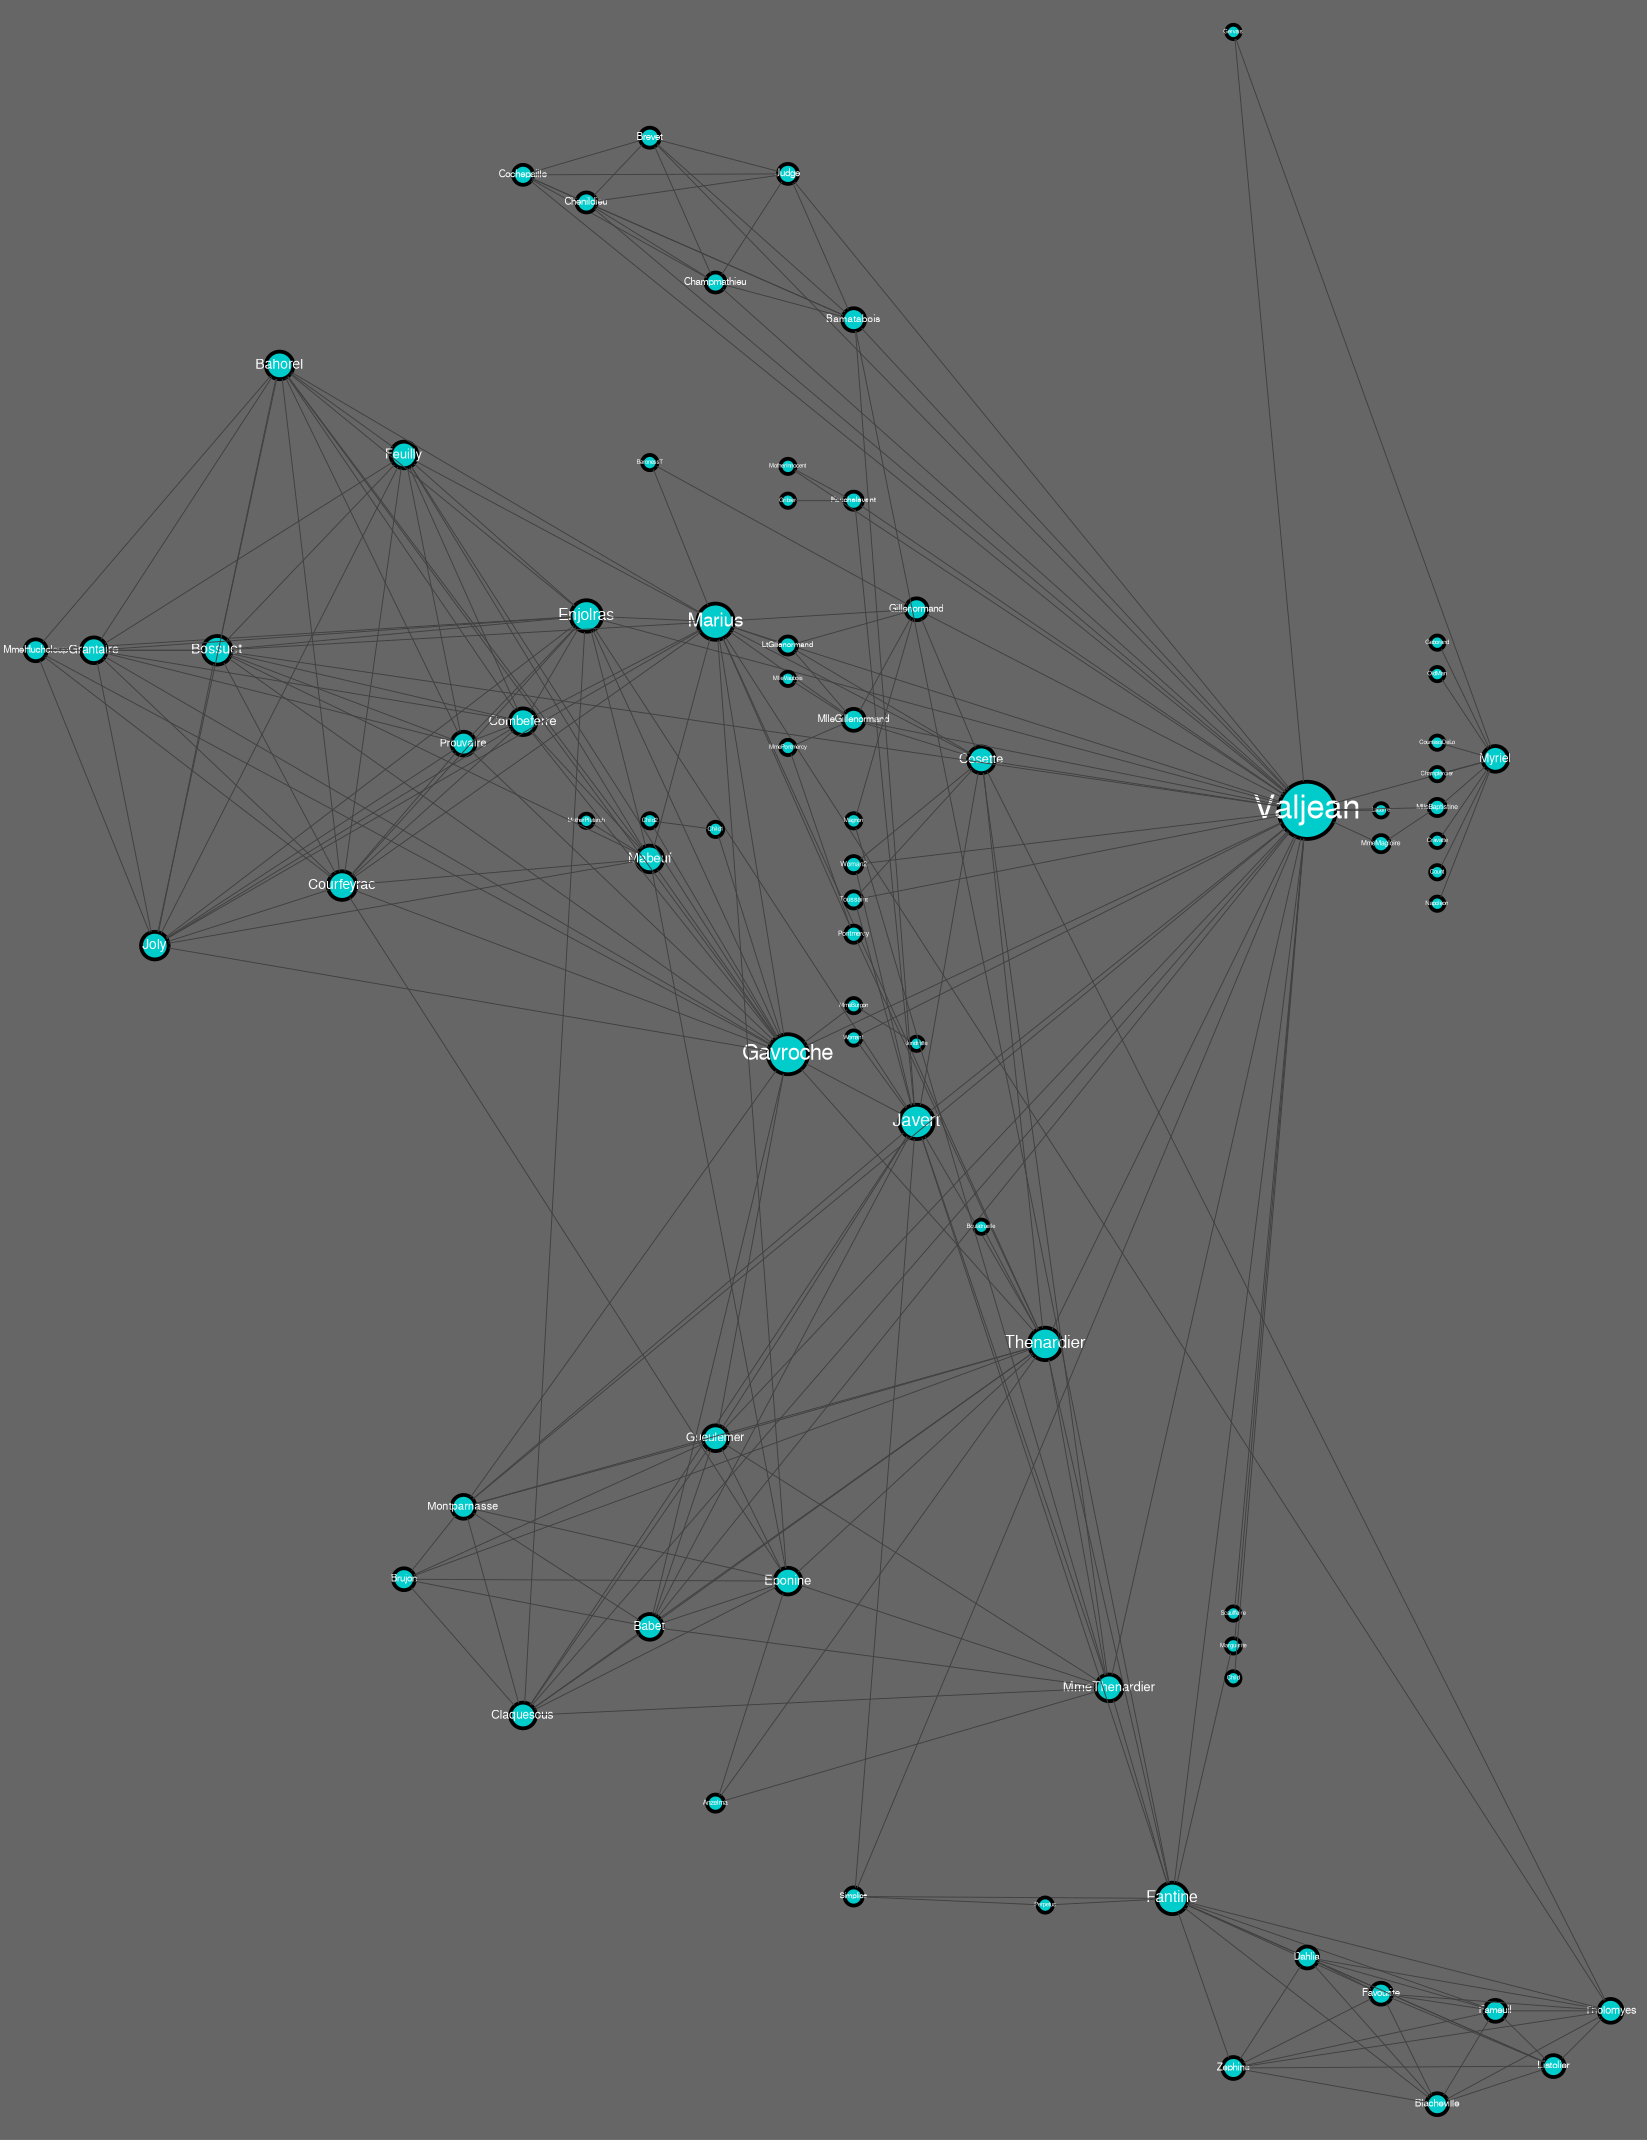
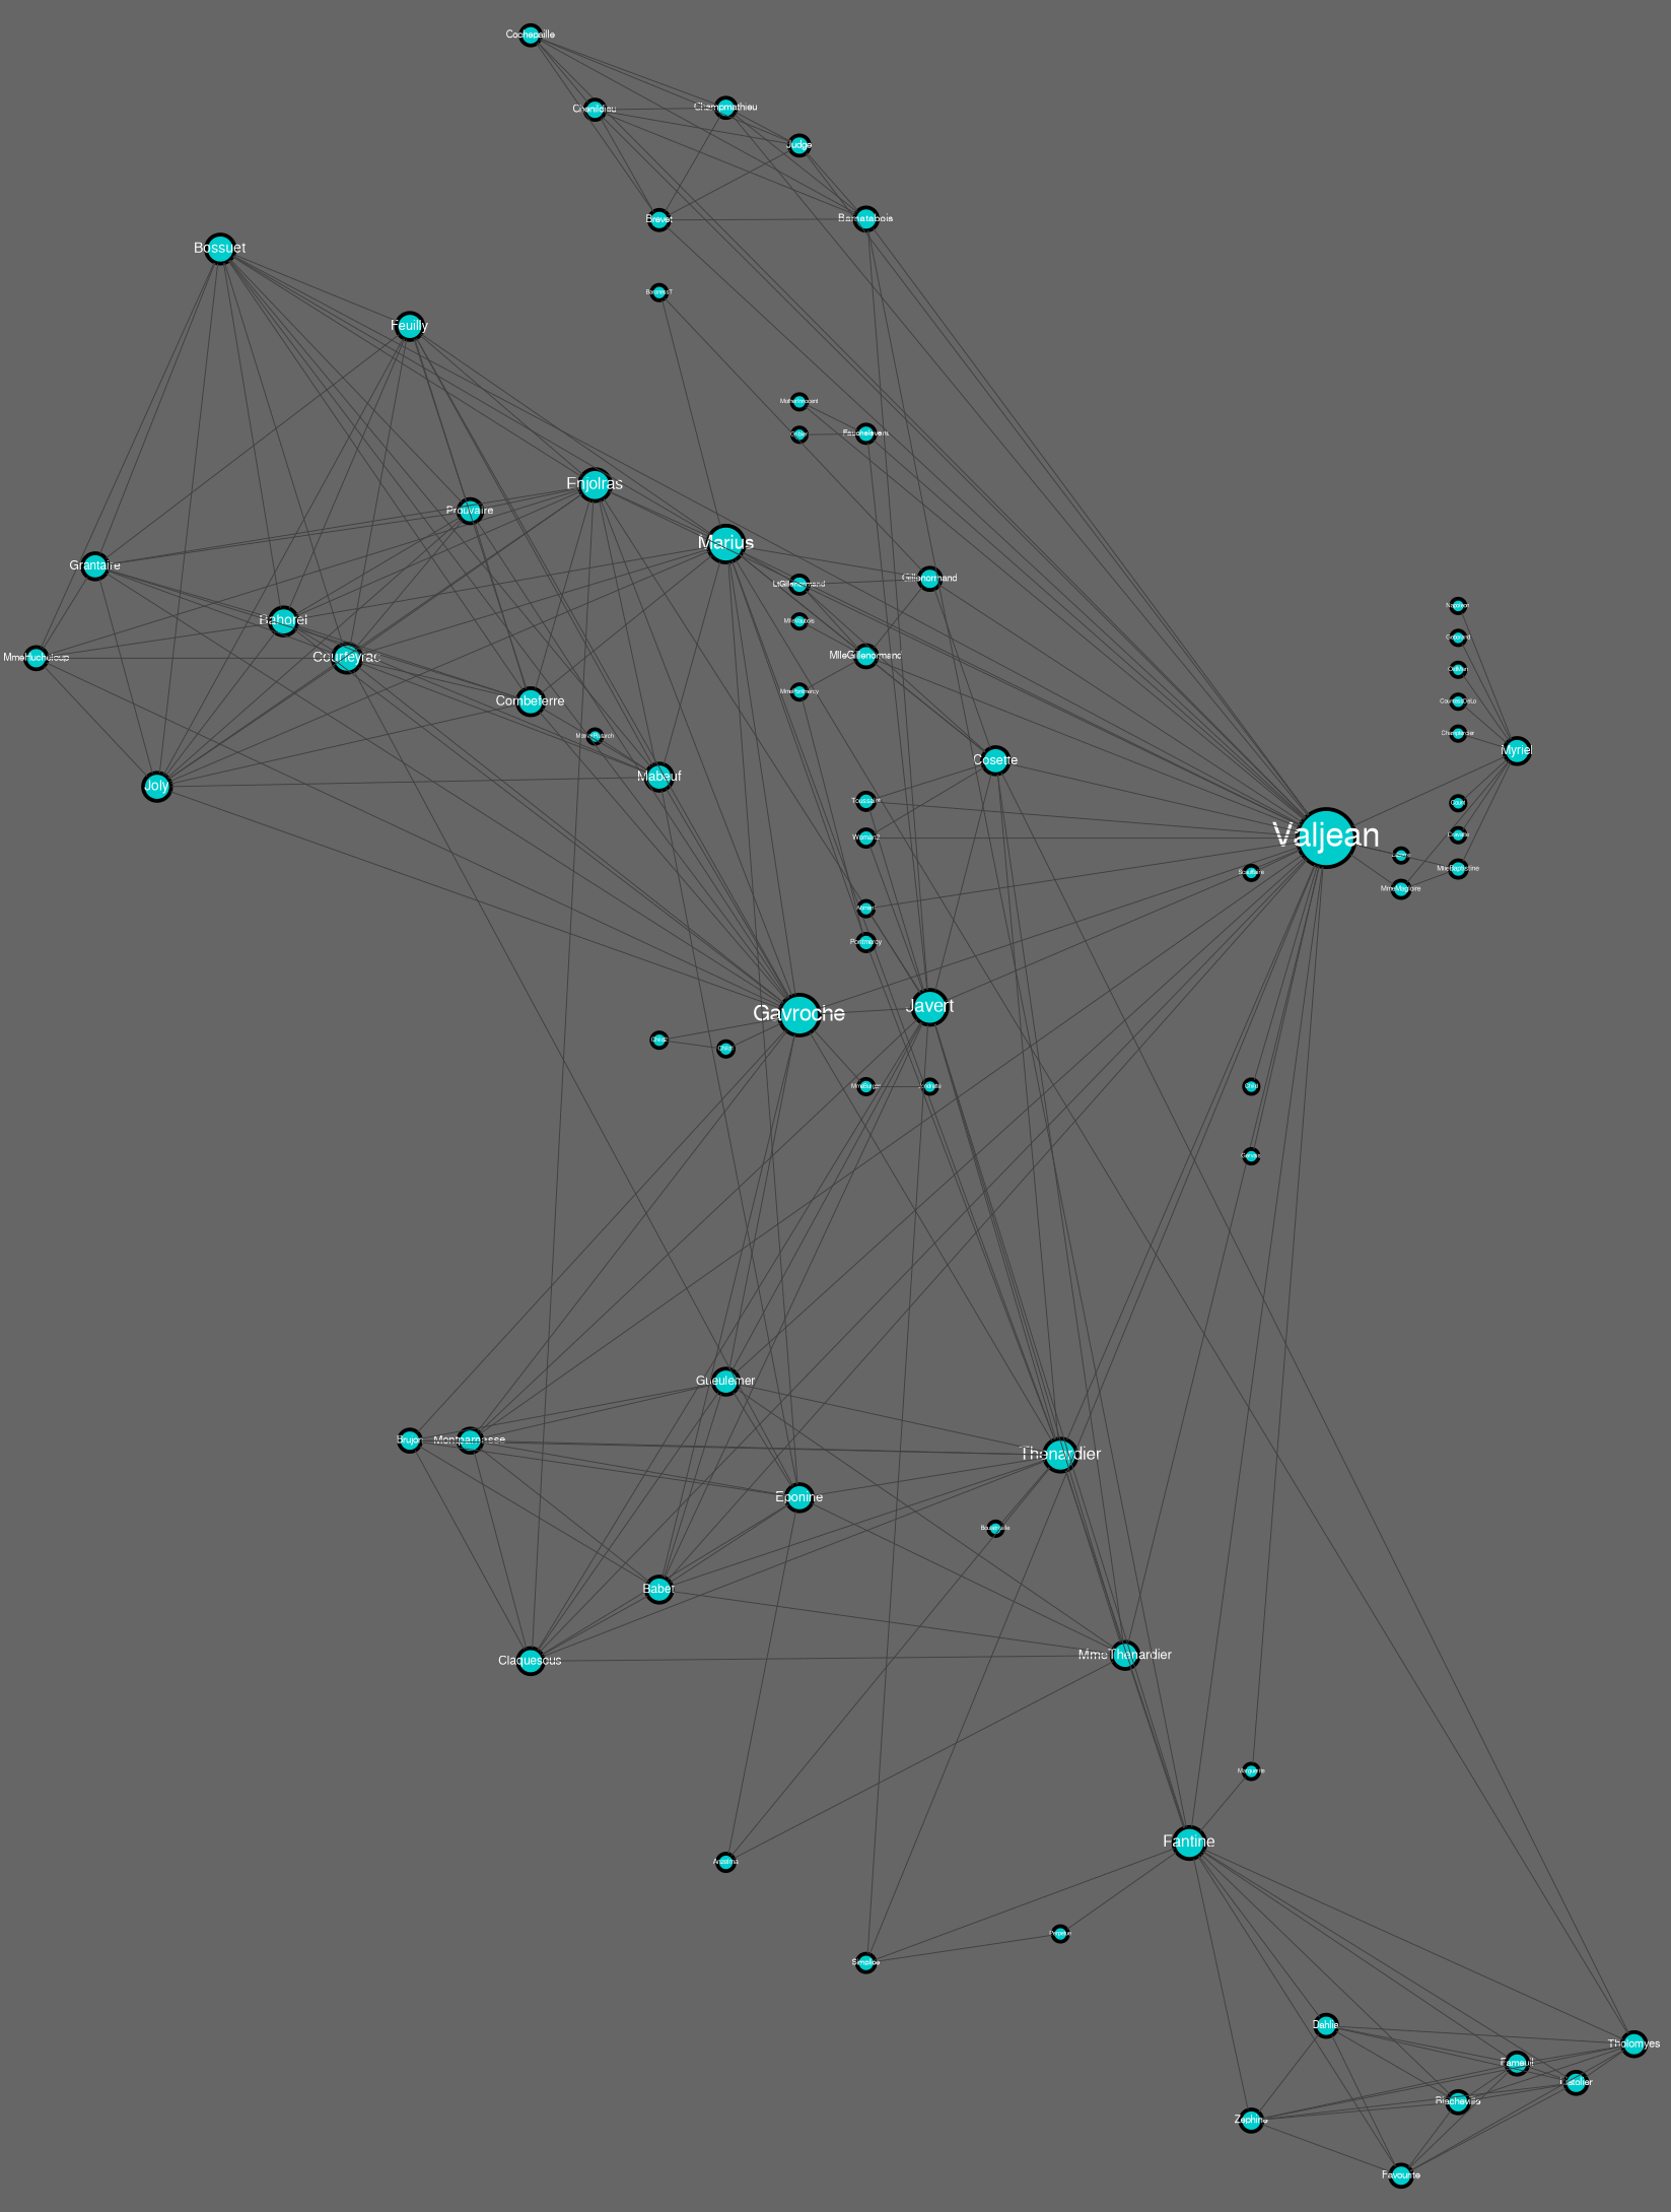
  graph {
    bgcolor="#666666FF"
    rankdir=LR
    splines=false
    node [color="#000000FF" fillcolor="#00CCCCFF" fixedsize=true fontcolor="#FFFFFFFF" fontname=FreeSans fontsize=6 labelloc=c penwidth=4.000000 shape=ellipse style="solid,filled"]
    edge [arrowhead=none arrowtail=none color="#404040FF" dir=both fontcolor="#000000FF" fontname="SansSerif.plain" fontsize=10 penwidth=1.000000 style=solid]
    n1 [height=0.208333 label=MotherPlutarch width=0.208333]
    n2 [fontsize=14 height=0.386905 label=Mabeuf width=0.386905]
    n3 [fontsize=20 height=0.529762 label=Marius width=0.529762]
    n4 [fontsize=14 height=0.386905 label=Eponine width=0.386905]
    n5 [fontsize=23 height=0.583333 label=Gavroche width=0.583333]
    n6 [height=0.208333 label=Gribier width=0.208333]
    n7 [fontsize=8 height=0.261905 label=Fauchelevent width=0.261905]
    n8 [fontsize=35 height=0.833333 label=Valjean width=0.833333]
    n9 [fontsize=19 height=0.494048 label=Javert width=0.494048]
    n10 [height=0.208333 label=Jondrette width=0.208333]
    n11 [fontsize=10 height=0.315476 label=Gillenormand width=0.315476]
    n12 [fontsize=18 height=0.476190 label=Thenardier width=0.476190]
    n13 [fontsize=12 height=0.351190 label=Tholomyes width=0.351190]
    n14 [fontsize=14 height=0.386905 label=Cosette width=0.386905]
    n15 [fontsize=7 height=0.244048 label=Pontmercy width=0.244048]
    n16 [fontsize=10 height=0.315476 label=MlleGillenormand width=0.315476]
    n17 [fontsize=8 height=0.261905 label=LtGillenormand width=0.261905]
    n18 [fontsize=14 height=0.386905 label=MmeThenardier width=0.386905]
    n19 [height=0.226190 label=MmeBurgon width=0.226190]
    n20 [fontsize=13 height=0.369048 label=Myriel width=0.369048]
    n21 [height=0.226190 label=BaronessT width=0.226190]
    n22 [fontsize=17 height=0.458333 label=Enjolras width=0.458333]
    n23 [height=0.208333 label=Labarre width=0.208333]
    n24 [fontsize=7 height=0.244048 label=MmeMagloire width=0.244048]
    n25 [fontsize=7 height=0.244048 label=MlleBaptistine width=0.244048]
    n26 [fontsize=17 height=0.458333 label=Fantine width=0.458333]
    n27 [fontsize=8 height=0.261905 label=Simplice width=0.261905]
    n28 [height=0.226190 label=Perpetue width=0.226190]
    n29 [fontsize=10 height=0.315476 label=Fameuil width=0.315476]
    n30 [fontsize=10 height=0.315476 label=Listolier width=0.315476]
    n31 [fontsize=10 height=0.315476 label=Blacheville width=0.315476]
    n32 [fontsize=10 height=0.315476 label=Zephine width=0.315476]
    n33 [fontsize=10 height=0.315476 label=Favourite width=0.315476]
    n34 [fontsize=10 height=0.315476 label=Dahlia width=0.315476]
    n35 [height=0.226190 label=Marguerite width=0.226190]
    n36 [fontsize=13 height=0.369048 label=Claquesous width=0.369048]
    n37 [fontsize=13 height=0.369048 label=Babet width=0.369048]
    n38 [fontsize=13 height=0.369048 label=Gueulemer width=0.369048]
    n39 [height=0.208333 label=Scaufflaire width=0.208333]
    n40 [height=0.226190 label=Woman1 width=0.226190]
    n41 [height=0.208333 label=Napoleon width=0.208333]
    n42 [fontsize=7 height=0.244048 label=Toussaint width=0.244048]
    n43 [fontsize=10 height=0.297619 label=Cochepaille width=0.297619]
    n44 [fontsize=10 height=0.297619 label=Champmathieu width=0.297619]
    n45 [fontsize=11 height=0.333333 label=Bamatabois width=0.333333]
    n46 [fontsize=10 height=0.297619 label=Judge width=0.297619]
    n47 [fontsize=10 height=0.297619 label=Chenildieu width=0.297619]
    n48 [fontsize=10 height=0.297619 label=Brevet width=0.297619]
    n49 [fontsize=10 height=0.315476 label=MmeHucheloup width=0.315476]
    n50 [fontsize=15 height=0.422619 label=Bossuet width=0.422619]
    n51 [fontsize=15 height=0.404762 label=Bahorel width=0.404762]
    n52 [fontsize=15 height=0.404762 label=Joly width=0.404762]
    n53 [fontsize=15 height=0.422619 label=Courfeyrac width=0.422619]
    n54 [fontsize=13 height=0.369048 label=Grantaire width=0.369048]
    n55 [fontsize=14 height=0.386905 label=Combeferre width=0.386905]
    n56 [fontsize=12 height=0.351190 label=Prouvaire width=0.351190]
    n57 [fontsize=14 height=0.386905 label=Feuilly width=0.386905]
    n58 [height=0.208333 label=Geborand width=0.208333]
    n59 [height=0.226190 label=MotherInnocent width=0.226190]
    n60 [height=0.208333 label=OldMan width=0.208333]
    n61 [height=0.226190 label=Child1 width=0.226190]
    n62 [height=0.226190 label=MmePontmercy width=0.226190]
    n63 [height=0.208333 label=Boulatruelle width=0.208333]
    n64 [fontsize=12 height=0.351190 label=Montparnasse width=0.351190]
    n65 [height=0.226190 label=Child2 width=0.226190]
    n66 [height=0.208333 label=CountessDeLo width=0.208333]
    n67 [fontsize=10 height=0.315476 label=Brujon width=0.315476]
    n68 [height=0.208333 label=Champtercier width=0.208333]
-   n69 [height=0.226190 label=Magnon width=0.226190]
    n70 [height=0.208333 label=Count width=0.208333]
    n71 [height=0.208333 label=MlleVaubois width=0.208333]
    n72 [fontsize=7 height=0.244048 label=Anzelma width=0.244048]
    n73 [fontsize=7 height=0.244048 label=Woman2 width=0.244048]
    n74 [height=0.208333 label=Cravatte width=0.208333]
    n75 [height=0.208333 label=Child width=0.208333]
    n76 [height=0.208333 label=Gervais width=0.208333]
    n1 -- n2
    n2 -- n3
    n2 -- n4
    n2 -- n5
    n3 -- n4
    n3 -- n5
    n3 -- n8
    n3 -- n11
    n3 -- n12
    n3 -- n13
    n3 -- n14
    n3 -- n15
    n3 -- n16
    n3 -- n17
    n4 -- n12
    n4 -- n18
    n5 -- n8
    n5 -- n9
    n5 -- n12
    n5 -- n19
    n6 -- n7
    n7 -- n8
    n7 -- n9
    n8 -- n20
    n8 -- n23
    n8 -- n24
    n8 -- n25
    n9 -- n8
    n9 -- n12
    n9 -- n14
    n9 -- n18
    n9 -- n26
    n11 -- n8
    n11 -- n14
    n12 -- n8
    n12 -- n18
    n12 -- n26
    n14 -- n8
    n14 -- n12
    n14 -- n13
    n14 -- n18
    n15 -- n12
    n16 -- n8
    n16 -- n11
    n16 -- n14
    n17 -- n11
    n17 -- n14
    n17 -- n16
    n18 -- n8
    n18 -- n26
    n19 -- n10
    n21 -- n3
    n21 -- n11
    n22 -- n2
    n22 -- n3
    n22 -- n5
    n22 -- n8
    n22 -- n9
-   n76 -- n20
+   n24 -- n20
    n24 -- n25
    n25 -- n20
    n26 -- n8
    n26 -- n13
    n26 -- n29
    n26 -- n30
    n26 -- n31
    n26 -- n32
    n26 -- n33
    n26 -- n34
    n26 -- n35
    n27 -- n8
    n27 -- n9
    n27 -- n26
    n27 -- n28
    n28 -- n26
    n29 -- n13
    n29 -- n30
    n30 -- n13
    n31 -- n13
    n31 -- n29
    n31 -- n30
    n32 -- n13
    n32 -- n29
    n32 -- n30
    n32 -- n31
    n32 -- n33
    n32 -- n34
    n33 -- n13
    n33 -- n29
    n33 -- n30
    n33 -- n31
    n34 -- n13
    n34 -- n29
    n34 -- n30
    n34 -- n31
    n34 -- n33
    n35 -- n8
    n36 -- n4
    n36 -- n8
    n36 -- n9
    n36 -- n12
    n36 -- n18
    n36 -- n22
    n36 -- n37
    n36 -- n38
    n37 -- n4
    n37 -- n5
    n37 -- n8
    n37 -- n9
    n37 -- n12
    n37 -- n18
    n37 -- n38
    n38 -- n4
    n38 -- n5
    n38 -- n8
    n38 -- n9
    n38 -- n12
    n38 -- n18
    n39 -- n8
    n40 -- n8
    n40 -- n9
    n41 -- n20
    n42 -- n8
    n42 -- n9
    n42 -- n14
    n43 -- n8
    n43 -- n44
    n43 -- n45
    n43 -- n46
    n43 -- n47
    n43 -- n48
    n44 -- n8
    n44 -- n45
    n44 -- n46
    n45 -- n8
    n45 -- n9
    n45 -- n26
    n46 -- n8
    n46 -- n45
    n47 -- n8
    n47 -- n44
    n47 -- n45
    n47 -- n46
    n47 -- n48
    n48 -- n8
    n48 -- n44
    n48 -- n45
    n48 -- n46
    n49 -- n5
    n49 -- n22
    n49 -- n50
    n49 -- n51
    n49 -- n52
    n49 -- n53
    n49 -- n54
    n50 -- n2
    n50 -- n3
    n50 -- n5
    n50 -- n8
    n50 -- n22
    n50 -- n51
    n50 -- n53
    n50 -- n55
    n50 -- n56
    n50 -- n57
    n51 -- n2
    n51 -- n3
    n51 -- n5
    n51 -- n22
    n51 -- n53
    n51 -- n55
    n51 -- n56
    n51 -- n57
    n52 -- n2
    n52 -- n3
    n52 -- n5
    n52 -- n22
    n52 -- n50
    n52 -- n51
    n52 -- n53
    n52 -- n55
    n52 -- n56
    n52 -- n57
    n53 -- n2
    n53 -- n3
    n53 -- n4
    n53 -- n5
    n53 -- n22
    n53 -- n55
    n53 -- n56
    n53 -- n57
    n54 -- n5
    n54 -- n22
    n54 -- n50
    n54 -- n51
    n54 -- n52
    n54 -- n53
    n54 -- n55
    n54 -- n56
    n54 -- n57
    n55 -- n2
    n55 -- n3
    n55 -- n5
    n55 -- n22
    n56 -- n5
    n56 -- n22
    n56 -- n55
    n57 -- n2
    n57 -- n3
    n57 -- n5
    n57 -- n22
    n57 -- n55
    n57 -- n56
    n58 -- n20
    n59 -- n7
    n59 -- n8
    n60 -- n20
    n61 -- n5
    n62 -- n15
    n62 -- n16
    n63 -- n12
    n64 -- n4
    n64 -- n5
    n64 -- n8
    n64 -- n9
    n64 -- n12
    n64 -- n36
    n64 -- n37
    n64 -- n38
    n65 -- n5
    n65 -- n61
    n66 -- n20
    n67 -- n4
+   n67 -- n5
    n67 -- n12
    n67 -- n36
    n67 -- n37
    n67 -- n38
    n67 -- n64
    n68 -- n20
-   n69 -- n11
-   n69 -- n18
    n70 -- n20
    n71 -- n16
    n72 -- n4
    n72 -- n12
    n72 -- n18
    n73 -- n8
    n73 -- n9
    n73 -- n14
    n74 -- n20
    n75 -- n8
    n76 -- n8
  }
